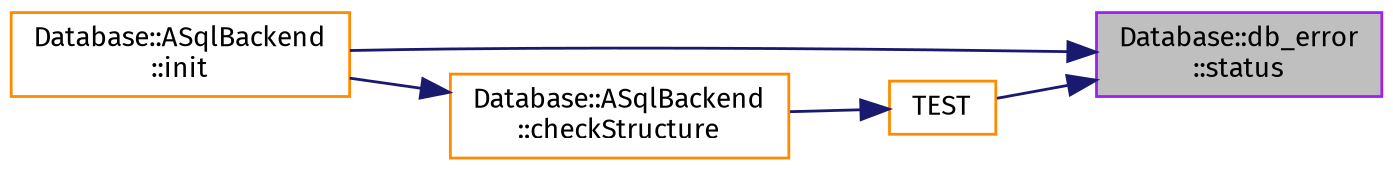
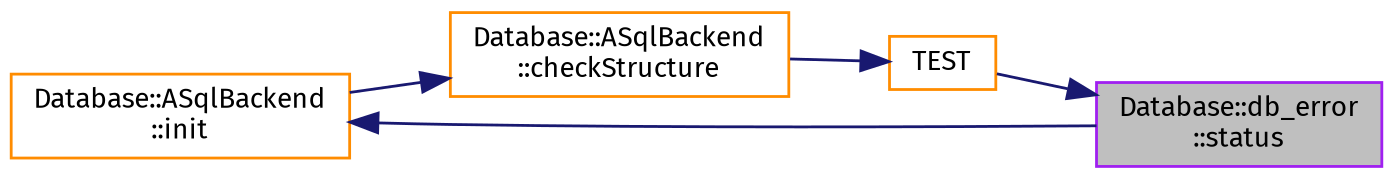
  digraph {
    fontname="Fira Sans"
    rankdir=RL
    node [color=darkorange fillcolor=white fontname="Fira Sans" fontsize=10 shape=record style=filled]
    edge [color=midnightblue dir=back fontname="Fira Sans" fontsize=10 labelfontname=Helvetica labelfontsize=10 style=solid]
    n1 [color=purple fillcolor=grey75 fontcolor=black height=0.2 label="Database::db_error\l::status" width=0.4]
    n2 [height=0.2 label="Database::ASqlBackend\l::init" width=0.4]
    n3 [height=0.2 label=TEST width=0.4]
    n4 [height=0.2 label="Database::ASqlBackend\l::checkStructure" width=0.4]
-   n1 -> n2
+   n2 -> n1
    n1 -> n3
    n3 -> n4
    n4 -> n2
  }
